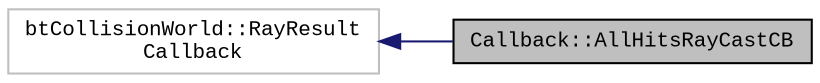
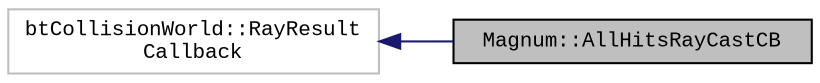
  digraph {
    rankdir=LR
    fontname="Liberation Mono"
    node [fontname="Liberation Mono" fontsize=10 shape=record style=filled]
-   n1 [color=black fillcolor=grey75 fontcolor=black height=0.2 label="Callback::AllHitsRayCastCB" width=0.4]
+   n1 [color=black fillcolor=grey75 fontcolor=black height=0.2 label="Magnum::AllHitsRayCastCB" width=0.4]
    n2 [color=grey75 fillcolor=white height=0.2 label="btCollisionWorld::RayResult\lCallback" width=0.4]
    n2 -> n1 [color=midnightblue dir=back fontname="Liberation Mono" fontsize=10 labelfontname=Helvetica labelfontsize=10 style=solid]
  }
